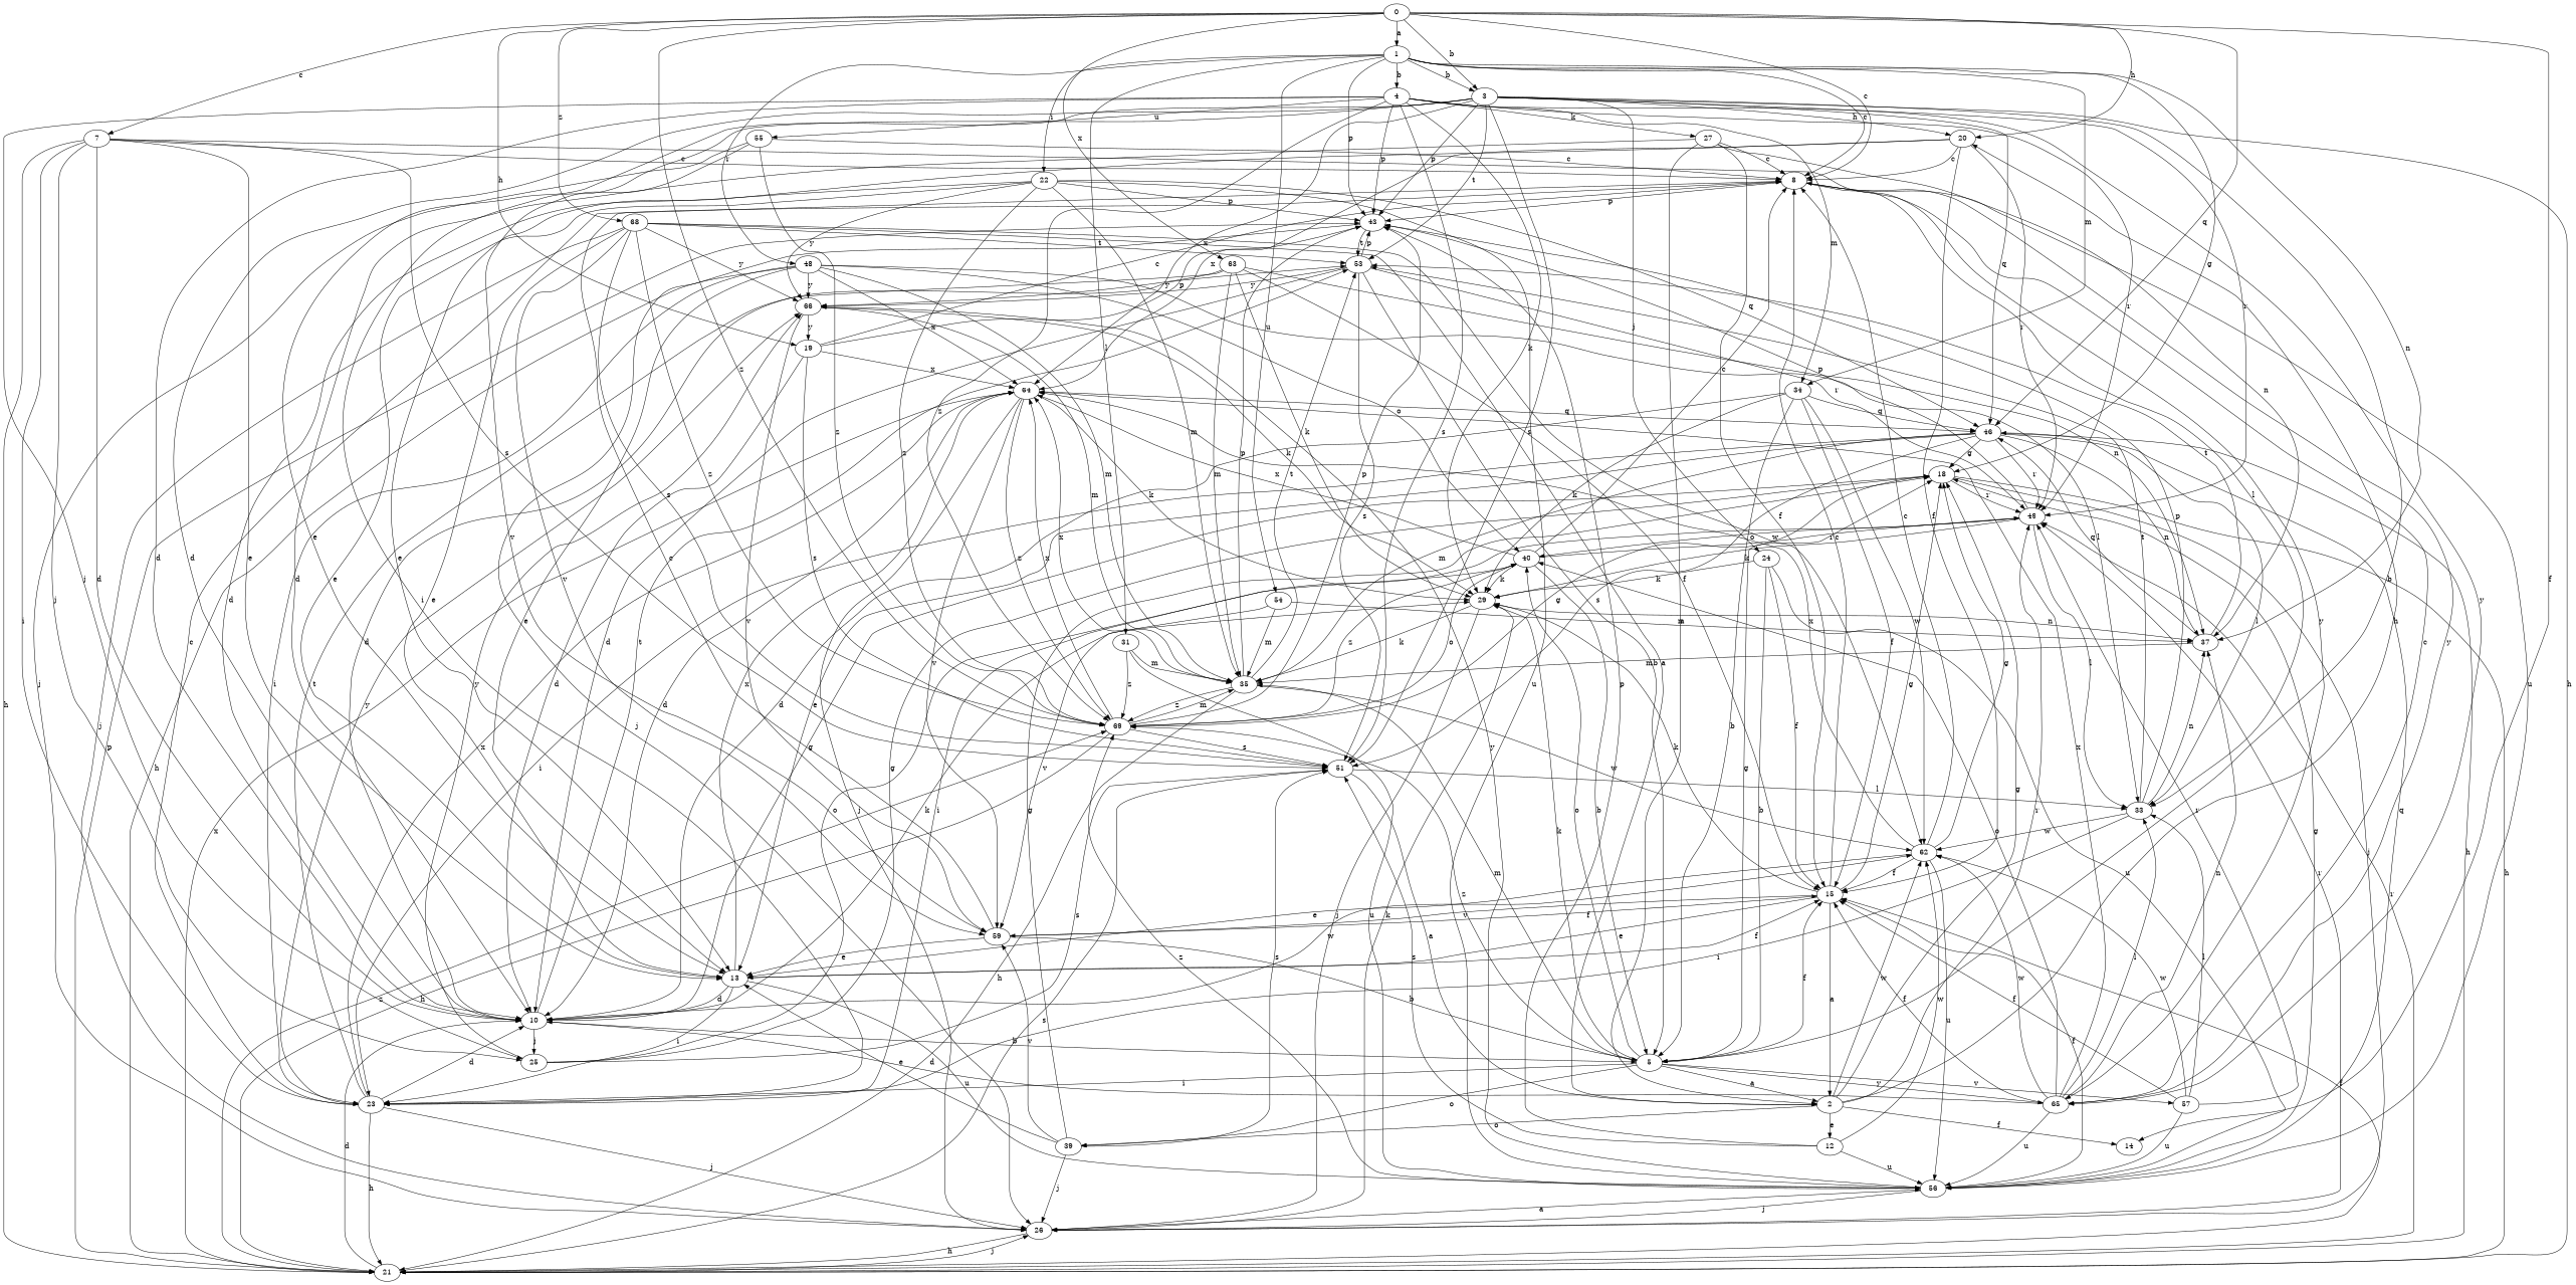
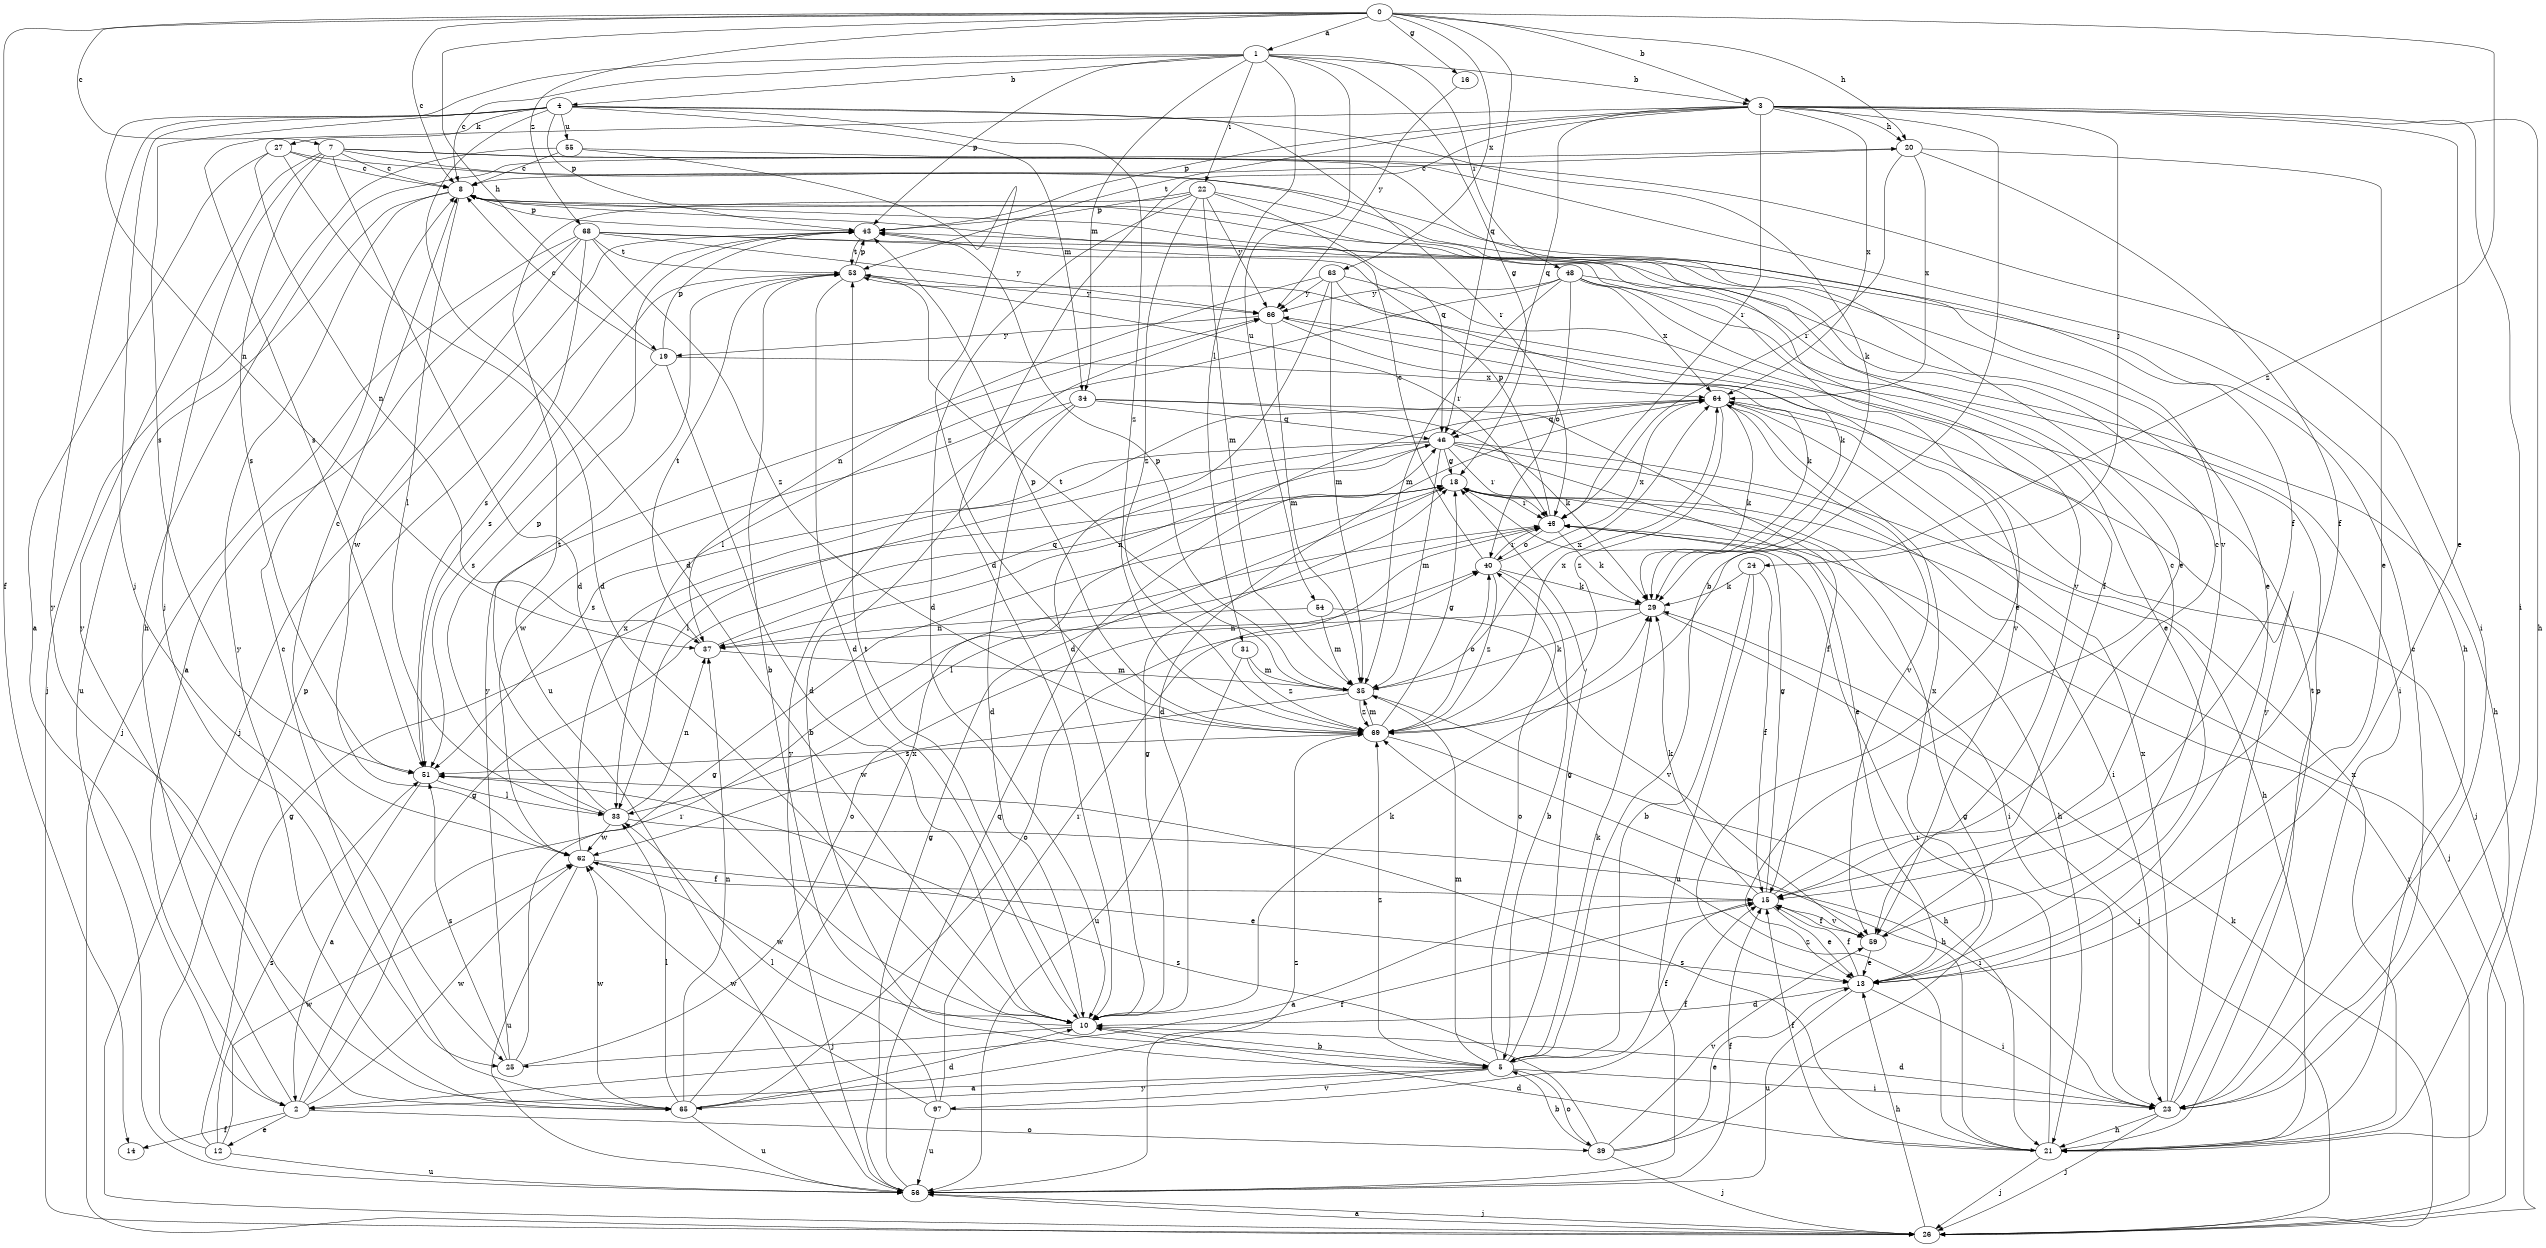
  strict digraph {
    0
    1
    3
    7
    8
    14
+   16
    19
    20
    46
    63
    68
    69
    4
    18
    22
    31
    34
    37
    43
    48
    54
    49
    5
    10
    13
    21
    23
    24
    51
    53
    64
    25
    65
    n35 [label=33]
    56
    66
    15
    35
    29
    2
    62
    59
    26
    40
    27
    55
    12
    39
-   57
+   57 [label=97]
    0 -> 1 [label=a]
    0 -> 3 [label=b]
    0 -> 7 [label=c]
    0 -> 8 [label=c]
    0 -> 14 [label=f]
+   0 -> 16 [label=g]
    0 -> 19 [label=h]
    0 -> 20 [label=h]
    0 -> 46 [label=q]
    0 -> 63 [label=x]
    0 -> 68 [label=z]
    0 -> 69 [label=z]
    1 -> 3 [label=b]
    1 -> 8 [label=c]
    1 -> 4 [label=b]
    1 -> 18 [label=g]
    1 -> 22 [label=i]
    1 -> 31 [label=l]
    1 -> 34 [label=m]
    1 -> 37 [label=n]
    1 -> 43 [label=p]
    1 -> 48 [label=r]
    1 -> 54 [label=u]
    3 -> 20 [label=h]
    3 -> 46 [label=q]
    3 -> 43 [label=p]
    3 -> 49 [label=r]
    3 -> 5 [label=b]
    3 -> 10 [label=d]
    3 -> 13 [label=e]
    3 -> 21 [label=h]
    3 -> 23 [label=i]
    3 -> 24 [label=j]
    3 -> 51 [label=s]
    3 -> 53 [label=t]
    3 -> 64 [label=x]
    7 -> 8 [label=c]
    7 -> 10 [label=d]
    7 -> 13 [label=e]
    7 -> 21 [label=h]
    7 -> 23 [label=i]
    7 -> 51 [label=s]
    7 -> 25 [label=j]
    7 -> 65 [label=y]
    8 -> 43 [label=p]
    8 -> 65 [label=y]
    8 -> n35 [label=l]
    8 -> 56 [label=u]
+   16 -> 66 [label=y]
    19 -> 8 [label=c]
    19 -> 43 [label=p]
    19 -> 10 [label=d]
    19 -> 51 [label=s]
    19 -> 64 [label=x]
    20 -> 8 [label=c]
    20 -> 49 [label=r]
    20 -> 13 [label=e]
    20 -> 64 [label=x]
    20 -> 15 [label=f]
    46 -> 18 [label=g]
    46 -> 37 [label=n]
    46 -> 49 [label=r]
    46 -> 13 [label=e]
    46 -> 21 [label=h]
    46 -> 23 [label=i]
    46 -> 51 [label=s]
    46 -> n35 [label=l]
    46 -> 35 [label=m]
    63 -> 37 [label=n]
    63 -> 10 [label=d]
    63 -> 66 [label=y]
    63 -> 15 [label=f]
    63 -> 35 [label=m]
    63 -> 29 [label=k]
    68 -> 69 [label=z]
    68 -> 13 [label=e]
    68 -> 51 [label=s]
    68 -> 53 [label=t]
    68 -> 66 [label=y]
    68 -> 2 [label=a]
    68 -> 62 [label=w]
    68 -> 59 [label=v]
    68 -> 26 [label=j]
    69 -> 18 [label=g]
    69 -> 43 [label=p]
    69 -> 21 [label=h]
    69 -> 51 [label=s]
    69 -> 64 [label=x]
    69 -> 35 [label=m]
    69 -> 40 [label=o]
    4 -> 69 [label=z]
    4 -> 34 [label=m]
    4 -> 43 [label=p]
    4 -> 49 [label=r]
    4 -> 10 [label=d]
    4 -> 51 [label=s]
    4 -> 25 [label=j]
    4 -> 65 [label=y]
    4 -> 29 [label=k]
    4 -> 27 [label=k]
    4 -> 55 [label=u]
    18 -> 49 [label=r]
    18 -> 21 [label=h]
    18 -> 26 [label=j]
    22 -> 46 [label=q]
    22 -> 69 [label=z]
    22 -> 43 [label=p]
    22 -> 10 [label=d]
    22 -> 13 [label=e]
    22 -> 56 [label=u]
    22 -> 66 [label=y]
    22 -> 35 [label=m]
    31 -> 69 [label=z]
    31 -> 56 [label=u]
    31 -> 35 [label=m]
    34 -> 46 [label=q]
    34 -> 5 [label=b]
    34 -> 10 [label=d]
    34 -> 15 [label=f]
    34 -> 29 [label=k]
    34 -> 62 [label=w]
    37 -> 46 [label=q]
    37 -> 53 [label=t]
    37 -> 35 [label=m]
    43 -> 53 [label=t]
    43 -> 26 [label=j]
    48 -> 13 [label=e]
    48 -> 21 [label=h]
    48 -> 23 [label=i]
    48 -> 64 [label=x]
    48 -> n35 [label=l]
    48 -> 66 [label=y]
    48 -> 35 [label=m]
    48 -> 40 [label=o]
    54 -> 37 [label=n]
    54 -> 35 [label=m]
    54 -> 59 [label=v]
    49 -> 43 [label=p]
    49 -> 23 [label=i]
    49 -> n35 [label=l]
    49 -> 29 [label=k]
    49 -> 40 [label=o]
    5 -> 69 [label=z]
    5 -> 18 [label=g]
    5 -> 23 [label=i]
    5 -> 65 [label=y]
    5 -> 15 [label=f]
    5 -> 35 [label=m]
    5 -> 29 [label=k]
    5 -> 2 [label=a]
    5 -> 40 [label=o]
    5 -> 39 [label=o]
    5 -> 57 [label=v]
    10 -> 18 [label=g]
    10 -> 5 [label=b]
    10 -> 53 [label=t]
    10 -> 25 [label=j]
    10 -> 29 [label=k]
    10 -> 62 [label=w]
    13 -> 10 [label=d]
    13 -> 23 [label=i]
    13 -> 64 [label=x]
    13 -> 56 [label=u]
    13 -> 15 [label=f]
    21 -> 69 [label=z]
    21 -> 43 [label=p]
    21 -> 49 [label=r]
    21 -> 10 [label=d]
    21 -> 51 [label=s]
    21 -> 64 [label=x]
    21 -> 15 [label=f]
    21 -> 26 [label=j]
    23 -> 8 [label=c]
    23 -> 10 [label=d]
    23 -> 21 [label=h]
    23 -> 53 [label=t]
    23 -> 64 [label=x]
    23 -> 66 [label=y]
    23 -> 26 [label=j]
    24 -> 5 [label=b]
    24 -> 56 [label=u]
    24 -> 15 [label=f]
    24 -> 29 [label=k]
    51 -> n35 [label=l]
    51 -> 2 [label=a]
    53 -> 43 [label=p]
    53 -> 49 [label=r]
    53 -> 5 [label=b]
    53 -> 10 [label=d]
    53 -> 51 [label=s]
    53 -> 66 [label=y]
    64 -> 46 [label=q]
    64 -> 69 [label=z]
    64 -> 10 [label=d]
    64 -> 29 [label=k]
    64 -> 59 [label=v]
    64 -> 26 [label=j]
    25 -> 18 [label=g]
    25 -> 51 [label=s]
    25 -> 66 [label=y]
    25 -> 40 [label=o]
    65 -> 8 [label=c]
    65 -> 37 [label=n]
    65 -> 10 [label=d]
    65 -> 64 [label=x]
    65 -> n35 [label=l]
    65 -> 56 [label=u]
    65 -> 15 [label=f]
    65 -> 62 [label=w]
    65 -> 40 [label=o]
    n35 -> 37 [label=n]
    n35 -> 43 [label=p]
    n35 -> 23 [label=i]
    n35 -> 53 [label=t]
    n35 -> 62 [label=w]
    56 -> 46 [label=q]
    56 -> 69 [label=z]
    56 -> 18 [label=g]
    56 -> 66 [label=y]
    56 -> 15 [label=f]
    56 -> 26 [label=j]
    66 -> 19 [label=y]
    66 -> 35 [label=m]
    66 -> 29 [label=k]
    66 -> 59 [label=v]
    15 -> 8 [label=c]
    15 -> 18 [label=g]
    15 -> 13 [label=e]
    15 -> 29 [label=k]
    15 -> 2 [label=a]
    15 -> 59 [label=v]
    35 -> 69 [label=z]
    35 -> 43 [label=p]
    35 -> 21 [label=h]
    35 -> 53 [label=t]
    35 -> 64 [label=x]
    35 -> 62 [label=w]
    29 -> 37 [label=n]
    29 -> 35 [label=k]
    29 -> 26 [label=j]
    2 -> 14 [label=f]
    2 -> 20 [label=h]
    2 -> 18 [label=g]
    2 -> 49 [label=r]
    2 -> 62 [label=w]
    2 -> 12 [label=e]
    2 -> 39 [label=o]
    62 -> 8 [label=c]
-   62 -> 18 [label=g]
+   12 -> 18 [label=g]
    62 -> 13 [label=e]
    62 -> 64 [label=x]
    62 -> 56 [label=u]
    62 -> 15 [label=f]
    59 -> 8 [label=c]
    59 -> 13 [label=e]
    59 -> 15 [label=f]
    26 -> 49 [label=r]
-   26 -> 21 [label=h]
+   26 -> 13 [label=h]
    26 -> 56 [label=a]
    26 -> 29 [label=k]
    40 -> 8 [label=c]
    40 -> 69 [label=z]
    40 -> 49 [label=r]
    40 -> 5 [label=b]
    40 -> 64 [label=x]
    40 -> 29 [label=k]
    27 -> 8 [label=c]
    27 -> 37 [label=n]
    27 -> 10 [label=d]
    27 -> 15 [label=f]
    27 -> 2 [label=a]
    55 -> 8 [label=c]
    55 -> 69 [label=z]
    55 -> 59 [label=v]
    55 -> 26 [label=j]
    12 -> 43 [label=p]
    12 -> 51 [label=s]
    12 -> 56 [label=u]
    12 -> 62 [label=w]
    39 -> 18 [label=g]
-   59 -> 5 [label=b]
+   39 -> 5 [label=b]
    39 -> 13 [label=e]
    39 -> 51 [label=s]
    39 -> 59 [label=v]
    39 -> 26 [label=j]
    57 -> 49 [label=r]
    57 -> n35 [label=l]
    57 -> 56 [label=u]
    57 -> 15 [label=f]
    57 -> 62 [label=w]
  }
